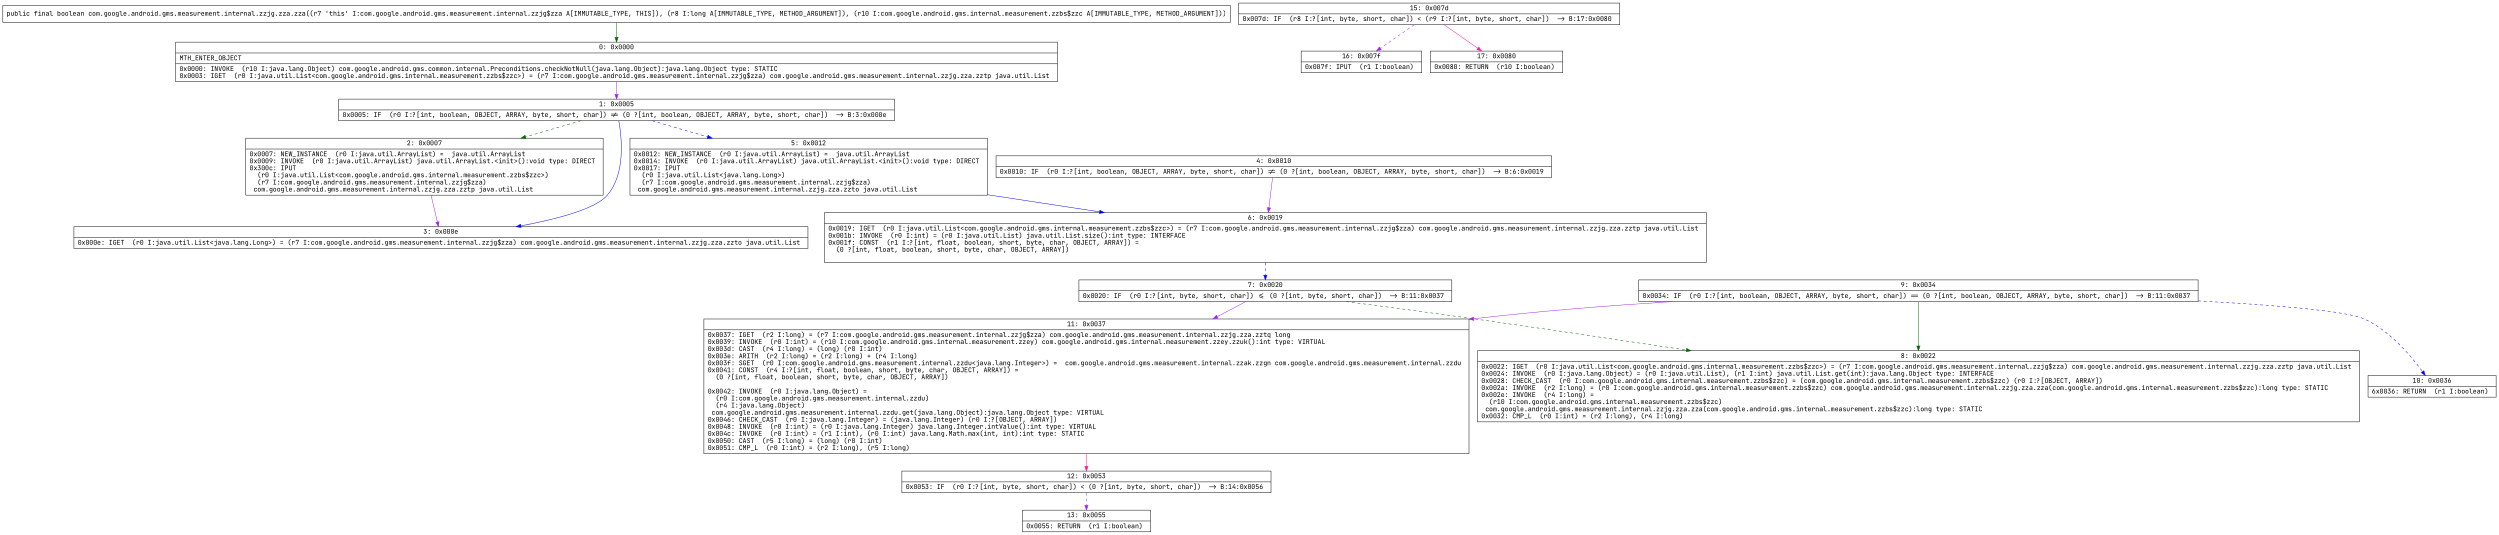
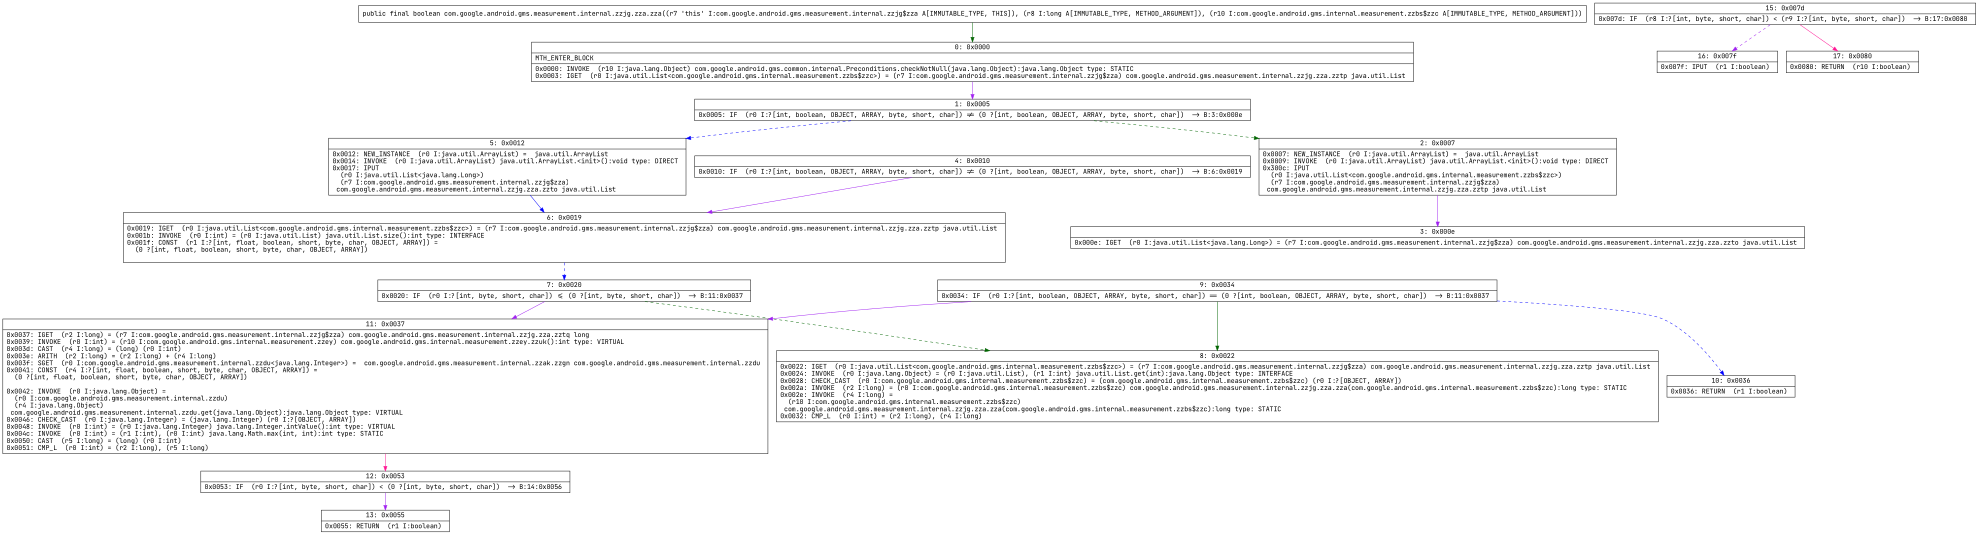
  digraph {
    fontname="JetBrains Mono"
    node [fontname="JetBrains Mono" shape=record]
    edge [color=purple fontname="JetBrains Mono"]
-   n1 [label="{0\:\ 0x0000|MTH_ENTER_OBJECT\l|0x0000: INVOKE  (r10 I:java.lang.Object) com.google.android.gms.common.internal.Preconditions.checkNotNull(java.lang.Object):java.lang.Object type: STATIC \l0x0003: IGET  (r0 I:java.util.List\<com.google.android.gms.internal.measurement.zzbs$zzc\>) = (r7 I:com.google.android.gms.measurement.internal.zzjg$zza) com.google.android.gms.measurement.internal.zzjg.zza.zztp java.util.List \l}"]
+   n1 [label="{0\:\ 0x0000|MTH_ENTER_BLOCK\l|0x0000: INVOKE  (r10 I:java.lang.Object) com.google.android.gms.common.internal.Preconditions.checkNotNull(java.lang.Object):java.lang.Object type: STATIC \l0x0003: IGET  (r0 I:java.util.List\<com.google.android.gms.internal.measurement.zzbs$zzc\>) = (r7 I:com.google.android.gms.measurement.internal.zzjg$zza) com.google.android.gms.measurement.internal.zzjg.zza.zztp java.util.List \l}"]
    n2 [label="{1\:\ 0x0005|0x0005: IF  (r0 I:?[int, boolean, OBJECT, ARRAY, byte, short, char]) != (0 ?[int, boolean, OBJECT, ARRAY, byte, short, char])  \-\> B:3:0x000e \l}"]
    n3 [label="{2\:\ 0x0007|0x0007: NEW_INSTANCE  (r0 I:java.util.ArrayList) =  java.util.ArrayList \l0x0009: INVOKE  (r0 I:java.util.ArrayList) java.util.ArrayList.\<init\>():void type: DIRECT \l0x300c: IPUT  \l  (r0 I:java.util.List\<com.google.android.gms.internal.measurement.zzbs$zzc\>)\l  (r7 I:com.google.android.gms.measurement.internal.zzjg$zza)\l com.google.android.gms.measurement.internal.zzjg.zza.zztp java.util.List \l}"]
    n4 [label="{3\:\ 0x000e|0x000e: IGET  (r0 I:java.util.List\<java.lang.Long\>) = (r7 I:com.google.android.gms.measurement.internal.zzjg$zza) com.google.android.gms.measurement.internal.zzjg.zza.zzto java.util.List \l}"]
    n5 [label="{5\:\ 0x0012|0x0012: NEW_INSTANCE  (r0 I:java.util.ArrayList) =  java.util.ArrayList \l0x0014: INVOKE  (r0 I:java.util.ArrayList) java.util.ArrayList.\<init\>():void type: DIRECT \l0x0017: IPUT  \l  (r0 I:java.util.List\<java.lang.Long\>)\l  (r7 I:com.google.android.gms.measurement.internal.zzjg$zza)\l com.google.android.gms.measurement.internal.zzjg.zza.zzto java.util.List \l}"]
    n6 [label="{4\:\ 0x0010|0x0010: IF  (r0 I:?[int, boolean, OBJECT, ARRAY, byte, short, char]) != (0 ?[int, boolean, OBJECT, ARRAY, byte, short, char])  \-\> B:6:0x0019 \l}"]
    n7 [label="{6\:\ 0x0019|0x0019: IGET  (r0 I:java.util.List\<com.google.android.gms.internal.measurement.zzbs$zzc\>) = (r7 I:com.google.android.gms.measurement.internal.zzjg$zza) com.google.android.gms.measurement.internal.zzjg.zza.zztp java.util.List \l0x001b: INVOKE  (r0 I:int) = (r0 I:java.util.List) java.util.List.size():int type: INTERFACE \l0x001f: CONST  (r1 I:?[int, float, boolean, short, byte, char, OBJECT, ARRAY]) = \l  (0 ?[int, float, boolean, short, byte, char, OBJECT, ARRAY])\l \l}"]
    n8 [label="{7\:\ 0x0020|0x0020: IF  (r0 I:?[int, byte, short, char]) \<= (0 ?[int, byte, short, char])  \-\> B:11:0x0037 \l}"]
    n9 [label="{8\:\ 0x0022|0x0022: IGET  (r0 I:java.util.List\<com.google.android.gms.internal.measurement.zzbs$zzc\>) = (r7 I:com.google.android.gms.measurement.internal.zzjg$zza) com.google.android.gms.measurement.internal.zzjg.zza.zztp java.util.List \l0x0024: INVOKE  (r0 I:java.lang.Object) = (r0 I:java.util.List), (r1 I:int) java.util.List.get(int):java.lang.Object type: INTERFACE \l0x0028: CHECK_CAST  (r0 I:com.google.android.gms.internal.measurement.zzbs$zzc) = (com.google.android.gms.internal.measurement.zzbs$zzc) (r0 I:?[OBJECT, ARRAY]) \l0x002a: INVOKE  (r2 I:long) = (r0 I:com.google.android.gms.internal.measurement.zzbs$zzc) com.google.android.gms.measurement.internal.zzjg.zza.zza(com.google.android.gms.internal.measurement.zzbs$zzc):long type: STATIC \l0x002e: INVOKE  (r4 I:long) = \l  (r10 I:com.google.android.gms.internal.measurement.zzbs$zzc)\l com.google.android.gms.measurement.internal.zzjg.zza.zza(com.google.android.gms.internal.measurement.zzbs$zzc):long type: STATIC \l0x0032: CMP_L  (r0 I:int) = (r2 I:long), (r4 I:long) \l}"]
    n10 [label="{11\:\ 0x0037|0x0037: IGET  (r2 I:long) = (r7 I:com.google.android.gms.measurement.internal.zzjg$zza) com.google.android.gms.measurement.internal.zzjg.zza.zztq long \l0x0039: INVOKE  (r0 I:int) = (r10 I:com.google.android.gms.internal.measurement.zzey) com.google.android.gms.internal.measurement.zzey.zzuk():int type: VIRTUAL \l0x003d: CAST  (r4 I:long) = (long) (r0 I:int) \l0x003e: ARITH  (r2 I:long) = (r2 I:long) + (r4 I:long) \l0x003f: SGET  (r0 I:com.google.android.gms.measurement.internal.zzdu\<java.lang.Integer\>) =  com.google.android.gms.measurement.internal.zzak.zzgn com.google.android.gms.measurement.internal.zzdu \l0x0041: CONST  (r4 I:?[int, float, boolean, short, byte, char, OBJECT, ARRAY]) = \l  (0 ?[int, float, boolean, short, byte, char, OBJECT, ARRAY])\l \l0x0042: INVOKE  (r0 I:java.lang.Object) = \l  (r0 I:com.google.android.gms.measurement.internal.zzdu)\l  (r4 I:java.lang.Object)\l com.google.android.gms.measurement.internal.zzdu.get(java.lang.Object):java.lang.Object type: VIRTUAL \l0x0046: CHECK_CAST  (r0 I:java.lang.Integer) = (java.lang.Integer) (r0 I:?[OBJECT, ARRAY]) \l0x0048: INVOKE  (r0 I:int) = (r0 I:java.lang.Integer) java.lang.Integer.intValue():int type: VIRTUAL \l0x004c: INVOKE  (r0 I:int) = (r1 I:int), (r0 I:int) java.lang.Math.max(int, int):int type: STATIC \l0x0050: CAST  (r5 I:long) = (long) (r0 I:int) \l0x0051: CMP_L  (r0 I:int) = (r2 I:long), (r5 I:long) \l}"]
    n11 [label="{12\:\ 0x0053|0x0053: IF  (r0 I:?[int, byte, short, char]) \< (0 ?[int, byte, short, char])  \-\> B:14:0x0056 \l}"]
    n12 [label="{9\:\ 0x0034|0x0034: IF  (r0 I:?[int, boolean, OBJECT, ARRAY, byte, short, char]) == (0 ?[int, boolean, OBJECT, ARRAY, byte, short, char])  \-\> B:11:0x0037 \l}"]
-   n13 [label="{10\:\ 0x0036|6x0036: RETURN  (r1 I:boolean) \l}"]
+   n13 [label="{10\:\ 0x0036|0x0036: RETURN  (r1 I:boolean) \l}"]
    n14 [label="{13\:\ 0x0055|0x0055: RETURN  (r1 I:boolean) \l}"]
    n15 [label="{15\:\ 0x007d|0x007d: IF  (r8 I:?[int, byte, short, char]) \< (r9 I:?[int, byte, short, char])  \-\> B:17:0x0080 \l}"]
    n16 [label="{16\:\ 0x007f|0x007f: IPUT  (r1 I:boolean) \l}"]
    n17 [label="{17\:\ 0x0080|0x0080: RETURN  (r10 I:boolean) \l}"]
    n18 [label="{public final boolean com.google.android.gms.measurement.internal.zzjg.zza.zza((r7 'this' I:com.google.android.gms.measurement.internal.zzjg$zza A[IMMUTABLE_TYPE, THIS]), (r8 I:long A[IMMUTABLE_TYPE, METHOD_ARGUMENT]), (r10 I:com.google.android.gms.internal.measurement.zzbs$zzc A[IMMUTABLE_TYPE, METHOD_ARGUMENT])) }"]
    n1 -> n2
    n2 -> n3 [color=darkgreen style=dashed]
-   n2 -> n4 [color=blue]
    n2 -> n5 [color=blue style=dashed]
    n3 -> n4
    n5 -> n7 [color=blue]
    n6 -> n7
    n7 -> n8 [color=blue style=dashed]
    n8 -> n9 [color=darkgreen style=dashed]
    n8 -> n10
    n10 -> n11 [color=deeppink]
-   n11 -> n14 [style=dashed]
+   n11 -> n14 [style=solid]
    n12 -> n9 [color=darkgreen]
    n12 -> n10
    n12 -> n13 [color=blue style=dashed]
    n15 -> n16 [style=dashed]
    n15 -> n17 [color=deeppink]
    n18 -> n1 [color=darkgreen]
  }
